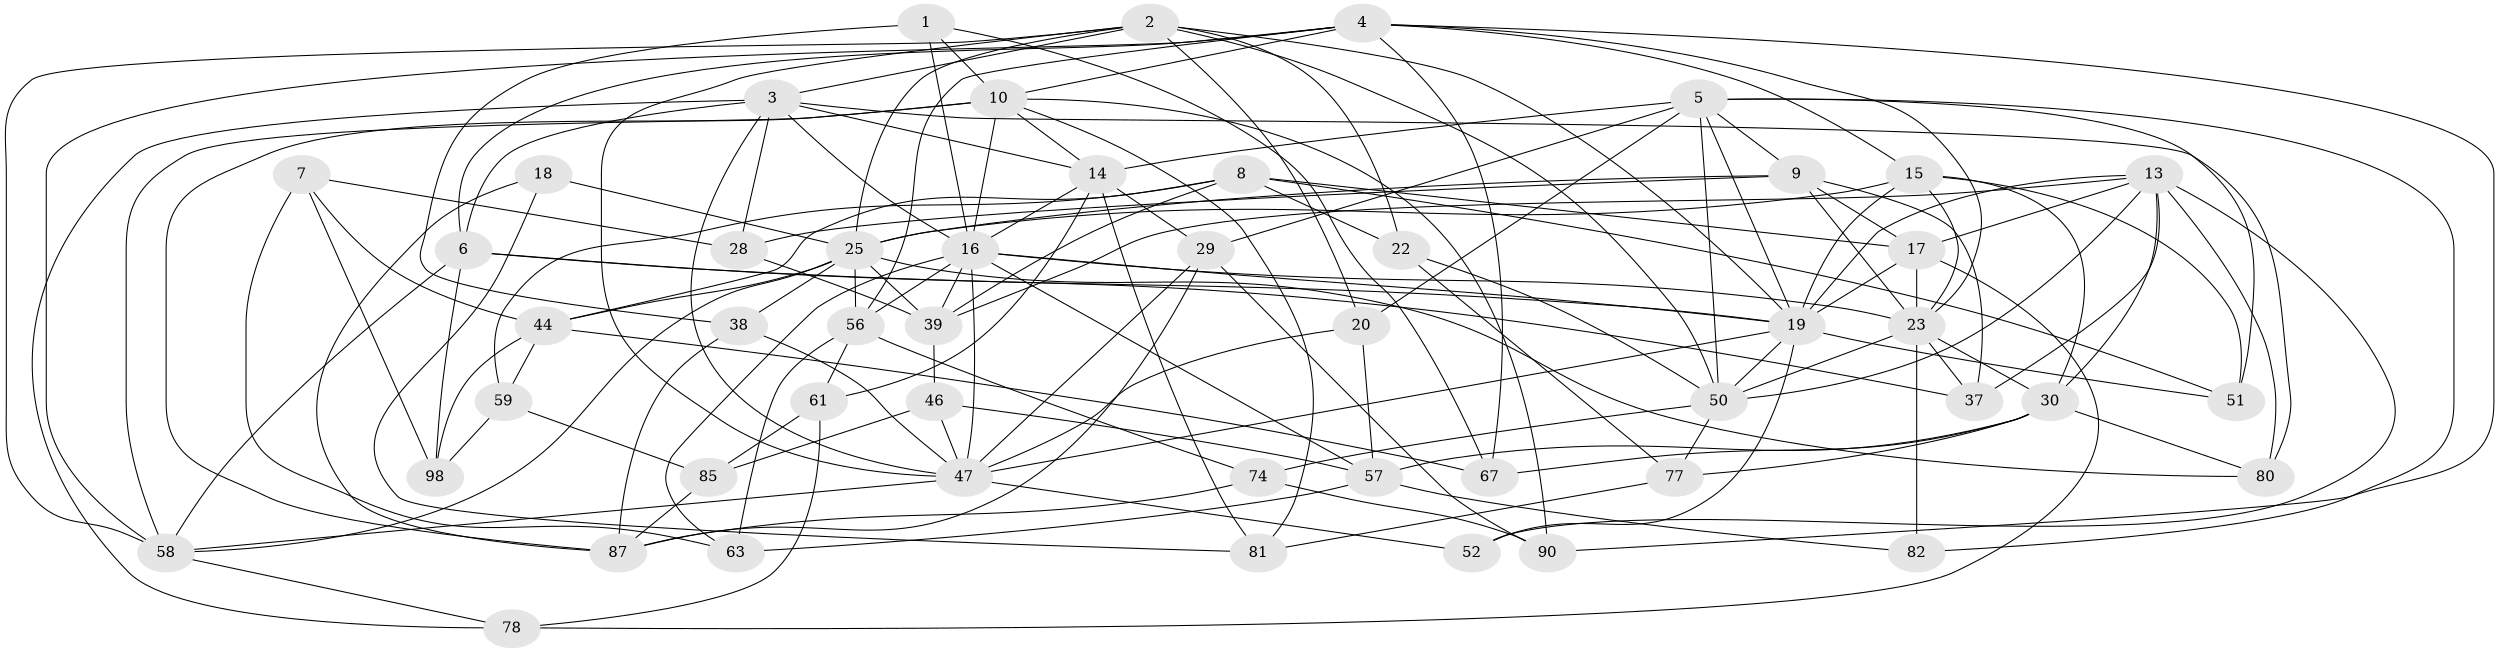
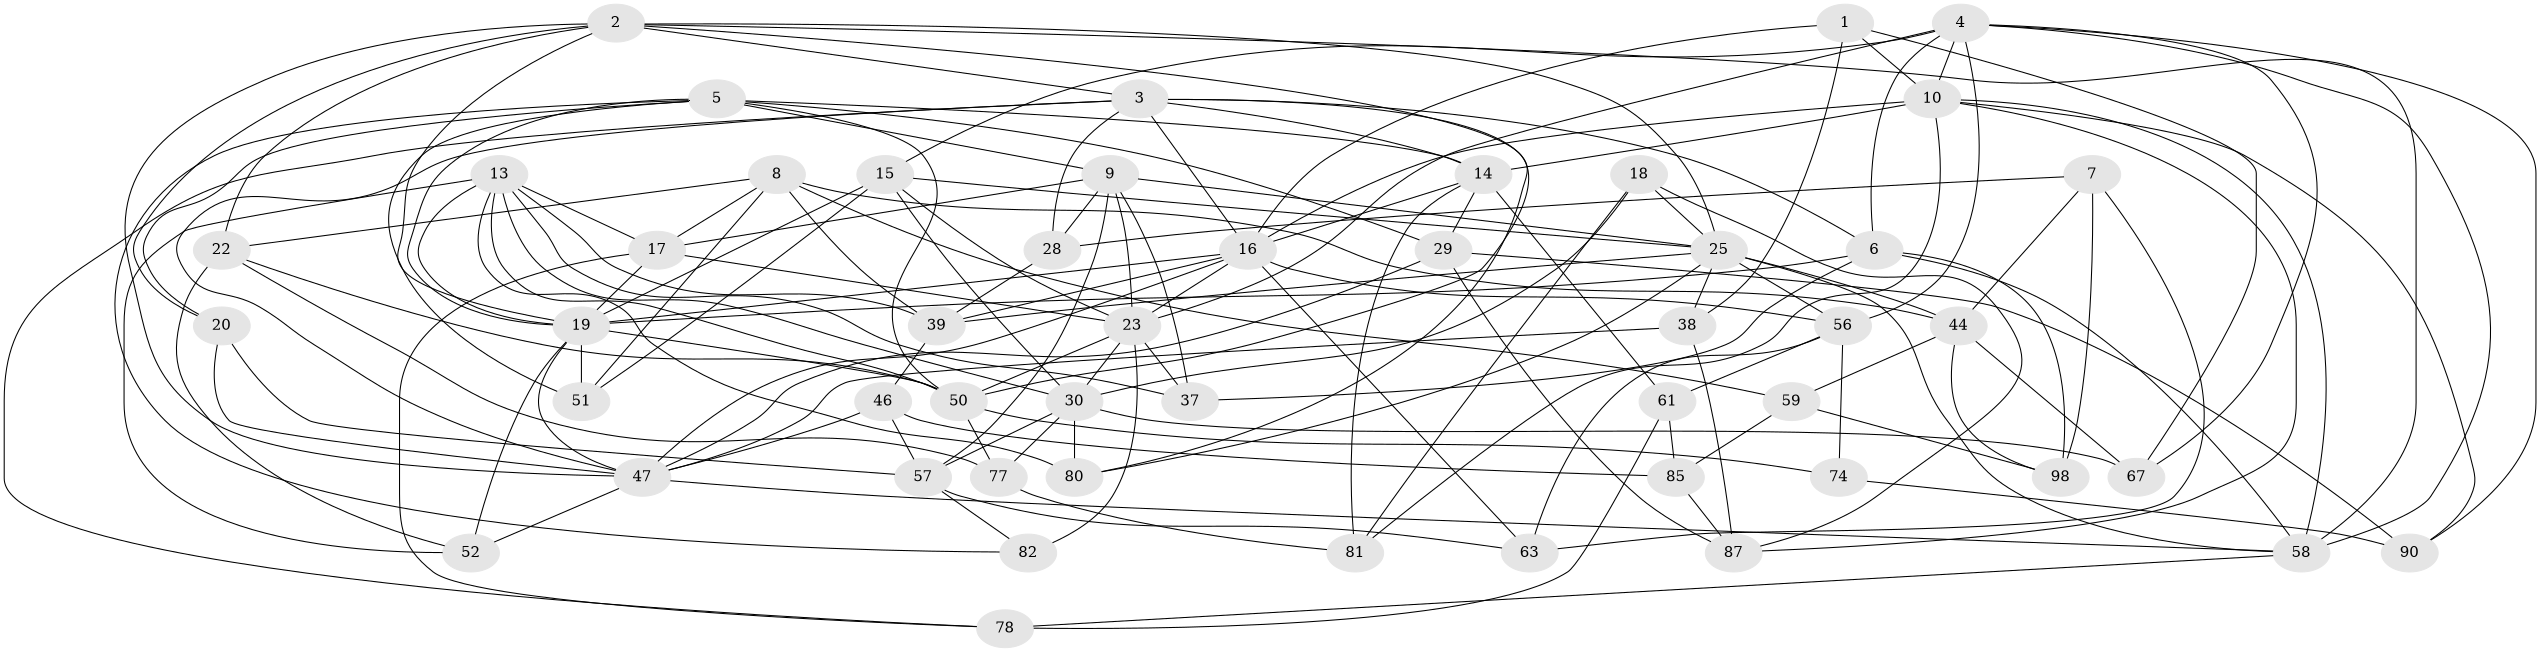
  graph {
    node [color=gray90 style=filled]
    10 [super="+53+36"]
    16 [super="+73+35+62"]
    58 [super="+66"]
    14 [super="+43+79"]
    90
    81
    87 [super="+94"]
    1
    38
    67
    19 [super="+32+64+24"]
    47 [super="+75"]
    23 [super="+34+26"]
    56 [super="+86"]
    63
    39 [super="+99"]
    57 [super="+100"]
    2 [super="+12"]
    3 [super="+49"]
    20
    22 [super="+40"]
    25 [super="+96+27"]
    50 [super="+97"]
    6 [super="+92"]
    28
    78
    80
    51
    52
    77
    44 [super="+48"]
    74
    37
    98
    29 [super="+69"]
    61
    4 [super="+21"]
    15 [super="+54"]
    30 [super="+31+33"]
    82
    5 [super="+55"]
    9 [super="+42"]
    17 [super="+41"]
    7
    59
    8 [super="+11"]
    46
    85
    13 [super="+88"]
    18
    10 -- 16
    10 -- 58
    10 -- 14
    10 -- 90
    10 -- 81
    10 -- 87
    16 -- 19 [weight=2]
    16 -- 47
    16 -- 23
    16 -- 56
    16 -- 63
    16 -- 39
-   16 -- 57
+   9 -- 57
    58 -- 78
    14 -- 16
    14 -- 81
    14 -- 29 [weight=2]
    14 -- 61
    1 -- 10
    1 -- 16
    1 -- 38
    1 -- 67
    38 -- 87
    38 -- 47
    19 -- 47
    19 -- 50
    19 -- 51
    19 -- 52
    47 -- 58
    47 -- 52
    23 -- 50
    23 -- 37
    23 -- 30
    23 -- 82 [weight=2]
    56 -- 63
    56 -- 74
    56 -- 61
    39 -- 46
    57 -- 63
    57 -- 82
    2 -- 58 [weight=2]
    2 -- 19
    2 -- 47
    2 -- 3
    2 -- 20
    2 -- 22 [weight=2]
    2 -- 25
    2 -- 50
    3 -- 16
    3 -- 14
    3 -- 47
    3 -- 6
    3 -- 28
    3 -- 78
    3 -- 80
    20 -- 47
    20 -- 57
    22 -- 50
+   22 -- 52
    22 -- 77
    25 -- 58
    25 -- 38
    25 -- 56
    25 -- 39
    25 -- 80
    25 -- 44
    50 -- 77
    50 -- 74
    6 -- 58
    6 -- 19
    6 -- 37
    6 -- 98
    28 -- 39
    77 -- 81
    44 -- 67
    44 -- 98
    44 -- 59
    74 -- 90
-   74 -- 87
    29 -- 90
    29 -- 87
    29 -- 47
    61 -- 78
    61 -- 85
    4 -- 10
    4 -- 58
    4 -- 90
    4 -- 67
    4 -- 23
    4 -- 56
    4 -- 6
    4 -- 15
    15 -- 19
    15 -- 23
    15 -- 25
    15 -- 51
    15 -- 30
    30 -- 67
    30 -- 57
    30 -- 80
    30 -- 77
    5 -- 14
    5 -- 19
    5 -- 20
    5 -- 50
    5 -- 51
    5 -- 29
    5 -- 82
    5 -- 9
    9 -- 23
    9 -- 25
    9 -- 28
    9 -- 37
    9 -- 17
    17 -- 19
    17 -- 23
    17 -- 78
    7 -- 63
    7 -- 28
    7 -- 44
    7 -- 98
    59 -- 98
    59 -- 85
    8 -- 39
    8 -- 22
    8 -- 51
    8 -- 44
    8 -- 17
    8 -- 59
    46 -- 47
    46 -- 57
    46 -- 85
    85 -- 87
    13 -- 19
    13 -- 39
    13 -- 50
    13 -- 80
    13 -- 52
    13 -- 37
    13 -- 30
    13 -- 17
    18 -- 81
    18 -- 87
    18 -- 25
+   18 -- 30
  }
